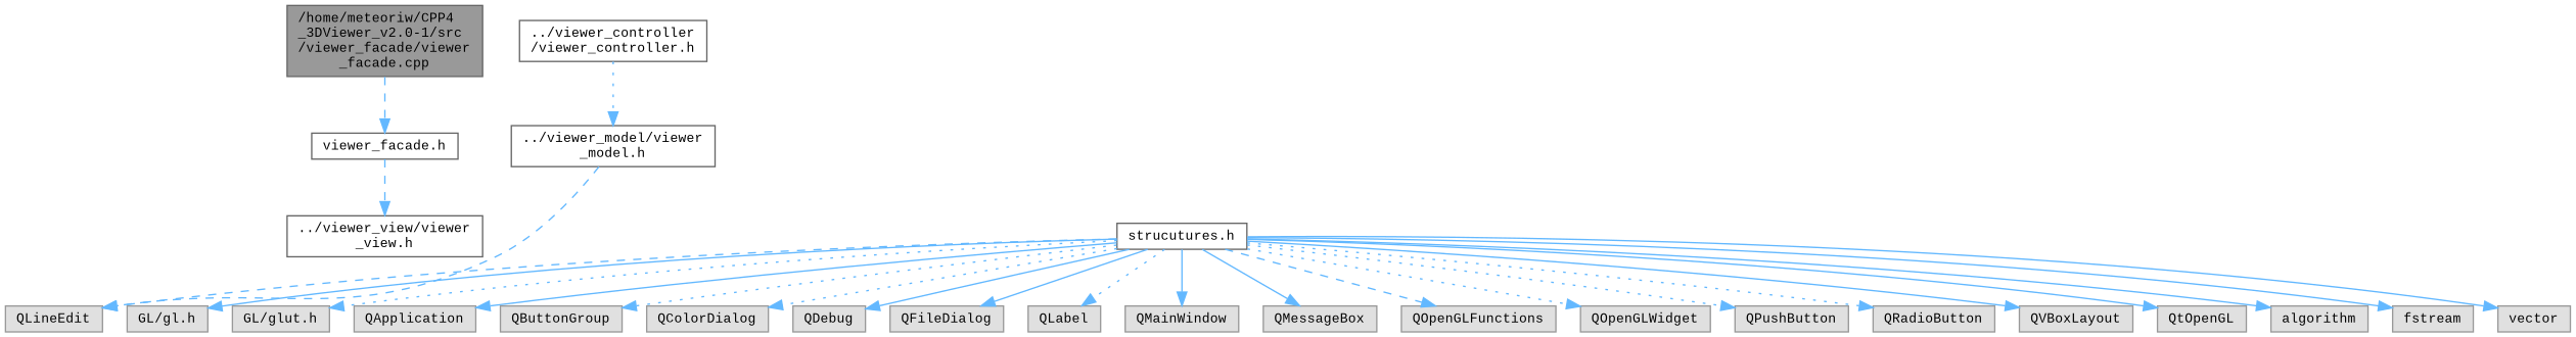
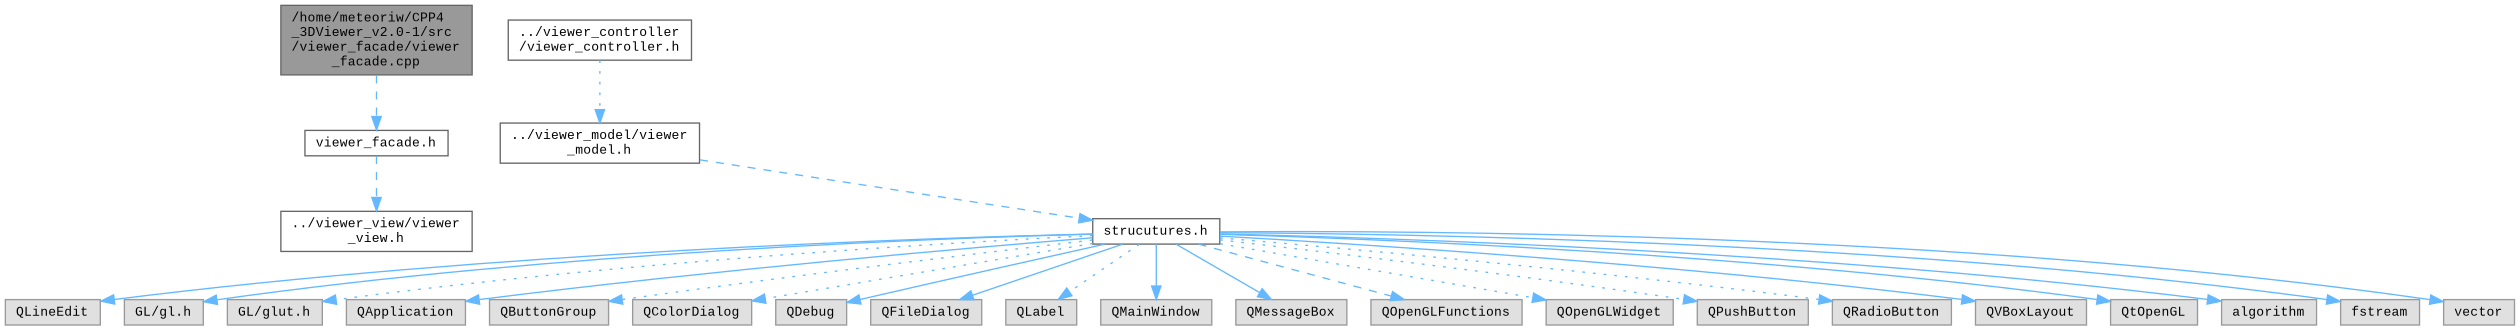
  digraph {
    fontname="Liberation Mono"
    node [color=grey60 fillcolor="#E0E0E0" fontname="Liberation Mono" fontsize=10 shape=box style=filled]
    edge [color=steelblue1 fontname="Liberation Mono" fontsize=10 labelfontname=Helvetica labelfontsize=10 style=solid]
    n1 [color=gray40 fillcolor=grey60 fontcolor=black height=0.2 label="/home/meteoriw/CPP4\l_3DViewer_v2.0-1/src\l/viewer_facade/viewer\l_facade.cpp" width=0.4]
    n2 [color=grey40 fillcolor=white height=0.2 label="viewer_facade.h" width=0.4]
    n3 [color=grey40 fillcolor=white height=0.2 label="../viewer_view/viewer\l_view.h" width=0.4]
    n4 [color=grey40 fillcolor=white height=0.2 label="../viewer_controller\l/viewer_controller.h" width=0.4]
    n5 [color=grey40 fillcolor=white height=0.2 label="../viewer_model/viewer\l_model.h" width=0.4]
    n6 [color=grey40 fillcolor=white height=0.2 label="strucutures.h" width=0.4]
    n7 [height=0.2 label="GL/gl.h" width=0.4]
    n8 [height=0.2 label="GL/glut.h" width=0.4]
    n9 [height=0.2 label=QApplication width=0.4]
    n10 [height=0.2 label=QButtonGroup width=0.4]
    n11 [height=0.2 label=QColorDialog width=0.4]
    n12 [height=0.2 label=QDebug width=0.4]
    n13 [height=0.2 label=QFileDialog width=0.4]
    n14 [height=0.2 label=QLabel width=0.4]
    n15 [height=0.2 label=QLineEdit width=0.4]
    n16 [height=0.2 label=QMainWindow width=0.4]
    n17 [height=0.2 label=QMessageBox width=0.4]
    n18 [height=0.2 label=QOpenGLFunctions width=0.4]
    n19 [height=0.2 label=QOpenGLWidget width=0.4]
    n20 [height=0.2 label=QPushButton width=0.4]
    n21 [height=0.2 label=QRadioButton width=0.4]
    n22 [height=0.2 label=QVBoxLayout width=0.4]
    n23 [height=0.2 label=QtOpenGL width=0.4]
    n24 [height=0.2 label=algorithm width=0.4]
    n25 [height=0.2 label=fstream width=0.4]
    n26 [height=0.2 label=vector width=0.4]
    n1 -> n2 [style=dashed]
    n2 -> n3 [style=dashed]
    n4 -> n5 [style=dotted]
-   n5 -> n15 [style=dashed]
+   n5 -> n6 [style=dashed]
    n6 -> n7
    n6 -> n8 [style=dotted]
    n6 -> n9
    n6 -> n10 [style=dotted]
    n6 -> n11 [style=dotted]
    n6 -> n12
    n6 -> n13
    n6 -> n14 [style=dotted]
-   n6 -> n15 [style=dashed]
+   n6 -> n15
    n6 -> n16
    n6 -> n17
    n6 -> n18 [style=dashed]
    n6 -> n19 [style=dotted]
    n6 -> n20 [style=dotted]
    n6 -> n21 [style=dotted]
    n6 -> n22
    n6 -> n23
    n6 -> n24
    n6 -> n25
    n6 -> n26
  }
